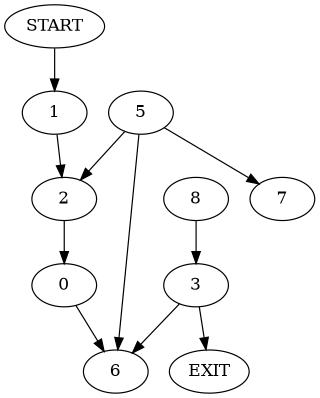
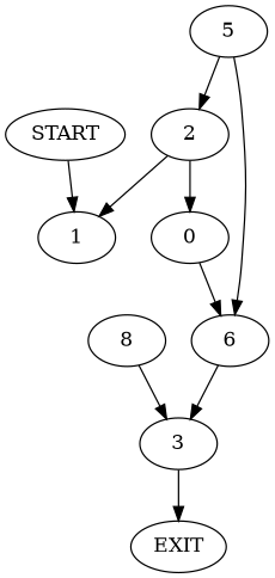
  digraph {
    n1 [label=START]
    1
    2
    8
    3
    n6 [label=EXIT]
    n7 [label=0]
    6
    5
-   7
    n1 -> 1
-   1 -> 2
+   2 -> 1
    2 -> n7
    8 -> 3
    3 -> n6
    n7 -> 6
-   3 -> 6
+   6 -> 3
    5 -> 2
    5 -> 6
-   5 -> 7
  }
